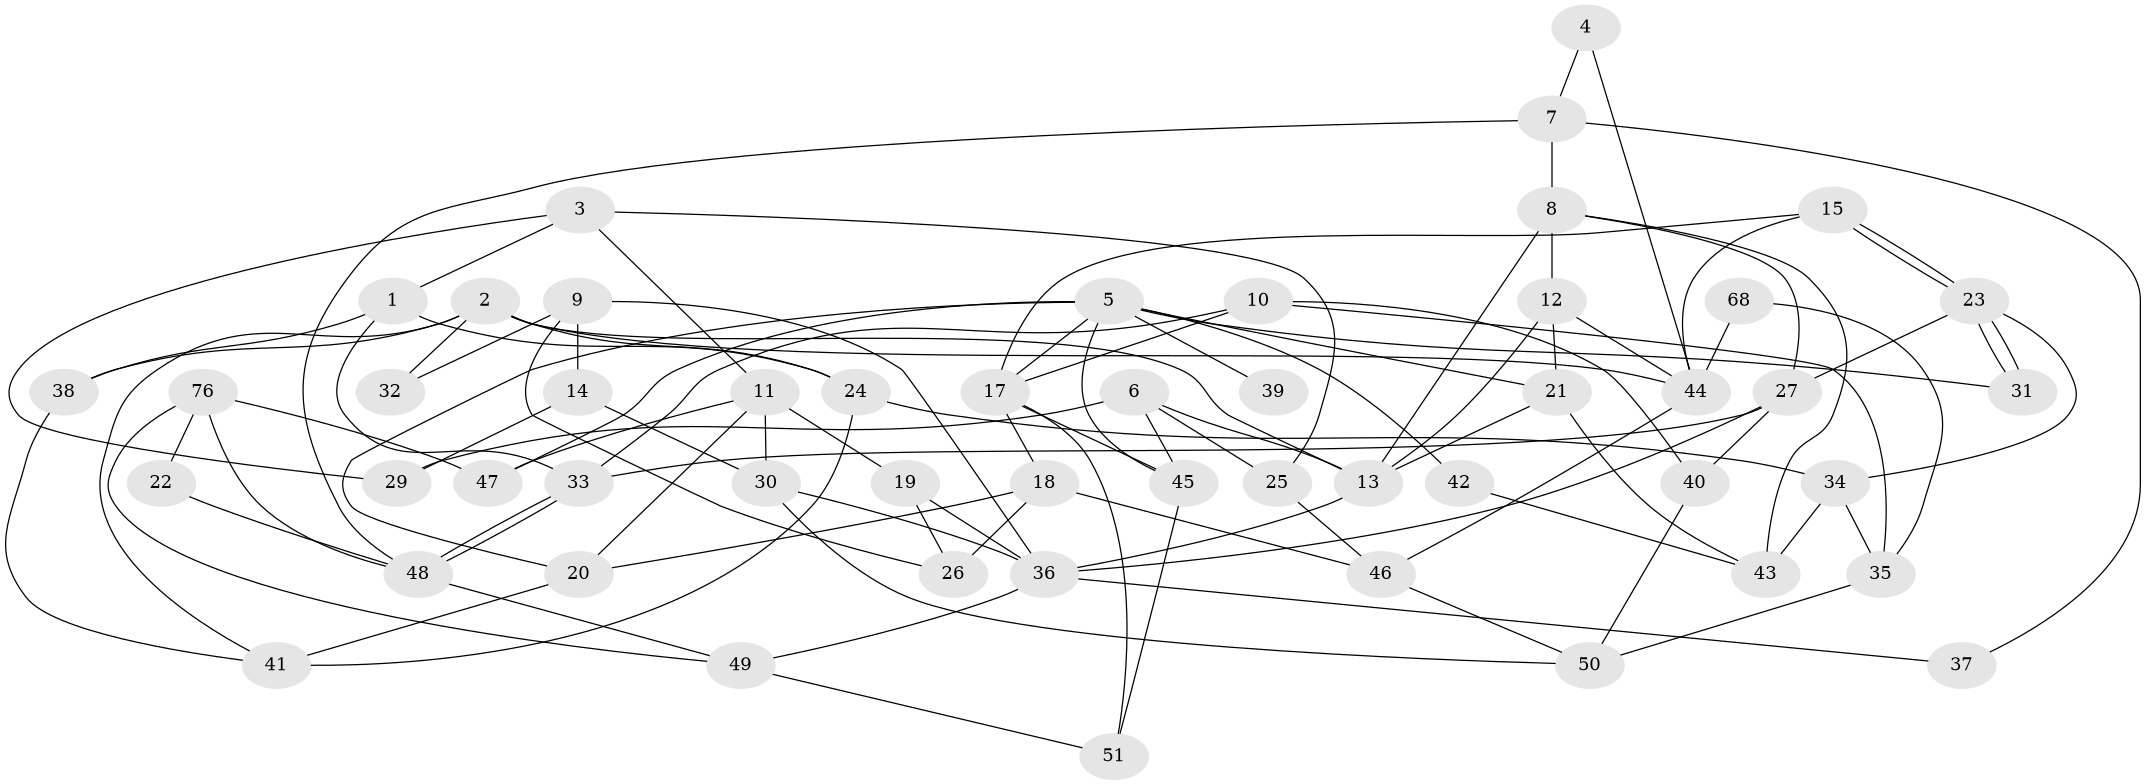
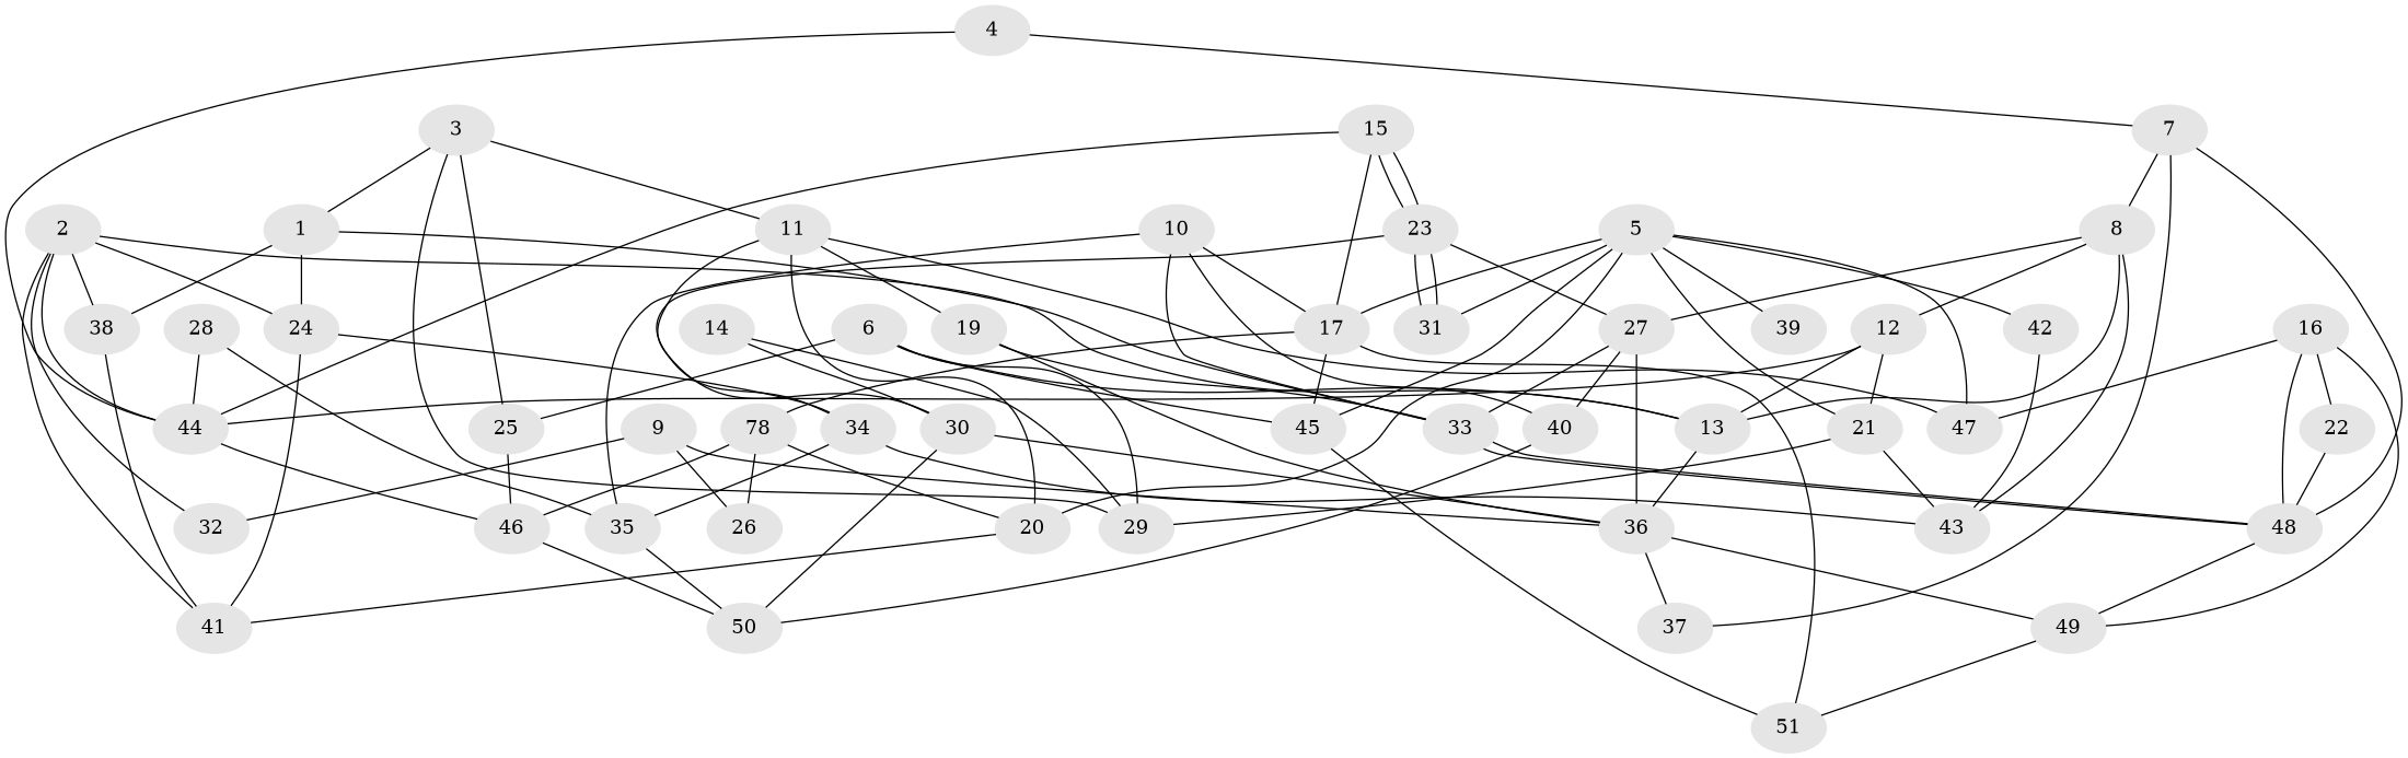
  graph {
    node [color=gray90 style=filled]
    1
    24
    33
    38
    41
    34
    48
    2
    13
    32
    44
    36
    46
    3
    11
    25
    29
    20
    47
    19
    30
    4
    7
    8
    37
    5
    17
    21
    31
    39
    42
    45
-   18
+   18 [label=78]
    51
    43
    6
    12
    27
    49
    40
    9
    14
    26
    10
    35
    50
    15
    23
-   16 [label=76]
+   16
    22
-   28 [label=68]
+   28
    1 -- 24
    1 -- 33
    1 -- 38
    24 -- 41
    24 -- 34
    33 -- 48
    33 -- 48
    38 -- 41
    34 -- 43
    34 -- 35
    48 -- 49
    2 -- 24
    2 -- 38
    2 -- 41
    2 -- 13
    2 -- 32
    2 -- 44
    13 -- 36
    44 -- 46
    36 -- 37
    36 -- 49
    46 -- 50
    3 -- 1
    3 -- 11
    3 -- 25
    3 -- 29
    11 -- 20
    11 -- 47
    11 -- 19
    11 -- 30
    25 -- 46
    20 -- 41
    19 -- 36
-   19 -- 26
+   19 -- 33
    30 -- 36
    30 -- 50
    4 -- 44
    4 -- 7
    7 -- 48
    7 -- 8
    7 -- 37
    8 -- 13
    8 -- 43
    8 -- 12
    8 -- 27
    5 -- 20
    5 -- 47
    5 -- 17
    5 -- 21
    5 -- 31
    5 -- 39
    5 -- 42
    5 -- 45
    17 -- 45
    17 -- 18
    17 -- 51
-   21 -- 13
+   21 -- 29
    21 -- 43
    42 -- 43
    45 -- 51
    18 -- 46
    18 -- 20
    18 -- 26
    6 -- 13
    6 -- 25
    6 -- 29
    6 -- 45
    12 -- 13
    12 -- 44
    12 -- 21
    27 -- 33
    27 -- 36
    27 -- 40
    49 -- 51
    40 -- 50
    9 -- 32
    9 -- 36
-   9 -- 14
    9 -- 26
    14 -- 29
    14 -- 30
    10 -- 33
    10 -- 17
    10 -- 40
    10 -- 35
    35 -- 50
    15 -- 44
    15 -- 17
    15 -- 23
    15 -- 23
    23 -- 34
    23 -- 31
    23 -- 31
    23 -- 27
    16 -- 48
    16 -- 47
    16 -- 49
    16 -- 22
    22 -- 48
    28 -- 44
    28 -- 35
  }
